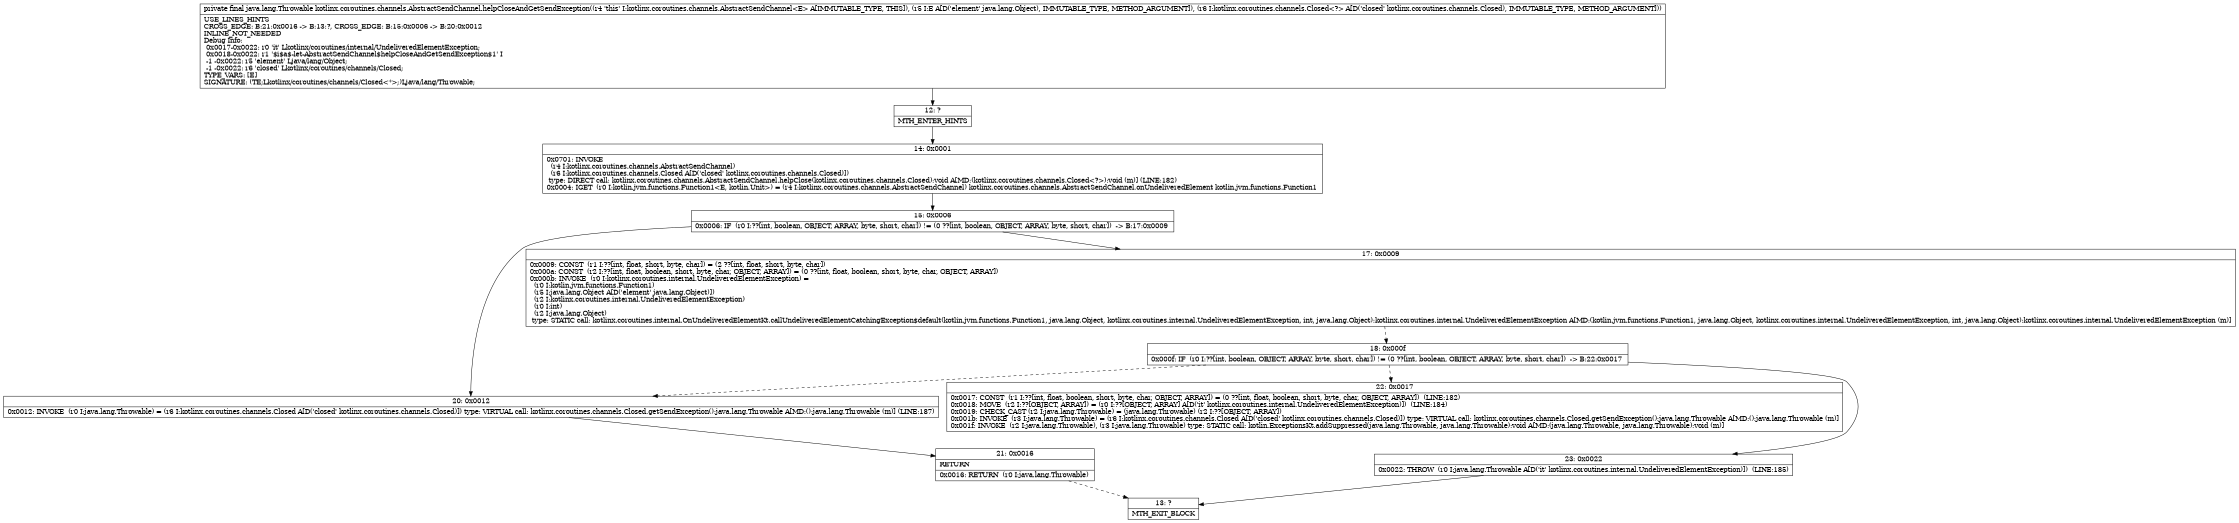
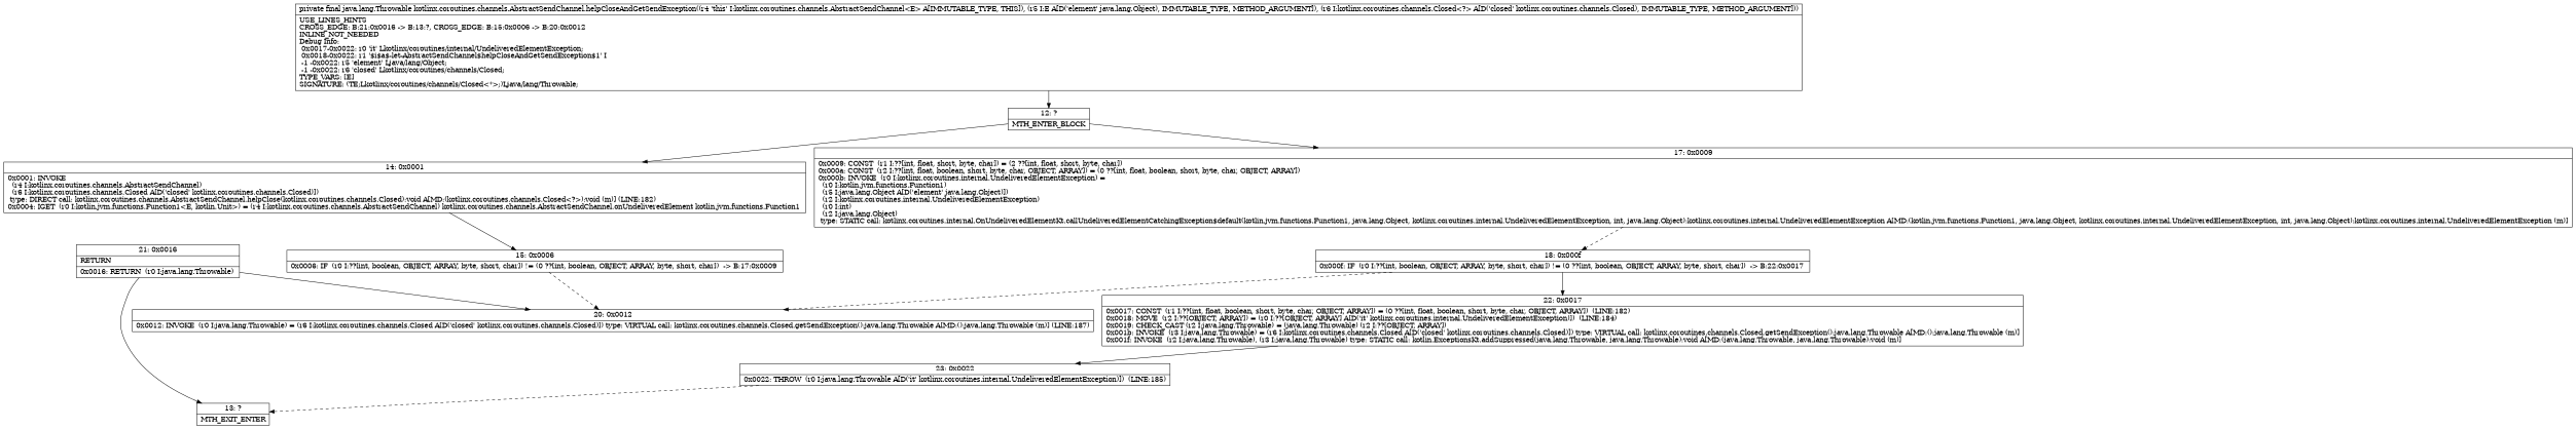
  digraph {
    node [shape=record]
-   n1 [label="{12\:\ ?|MTH_ENTER_HINTS\l}"]
-   n2 [label="{14\:\ 0x0001|0x0701: INVOKE  \l  (r4 I:kotlinx.coroutines.channels.AbstractSendChannel)\l  (r6 I:kotlinx.coroutines.channels.Closed A[D('closed' kotlinx.coroutines.channels.Closed)])\l type: DIRECT call: kotlinx.coroutines.channels.AbstractSendChannel.helpClose(kotlinx.coroutines.channels.Closed):void A[MD:(kotlinx.coroutines.channels.Closed\<?\>):void (m)] (LINE:182)\l0x0004: IGET  (r0 I:kotlin.jvm.functions.Function1\<E, kotlin.Unit\>) = (r4 I:kotlinx.coroutines.channels.AbstractSendChannel) kotlinx.coroutines.channels.AbstractSendChannel.onUndeliveredElement kotlin.jvm.functions.Function1 \l}"]
+   n1 [label="{12\:\ ?|MTH_ENTER_BLOCK\l}"]
+   n2 [label="{14\:\ 0x0001|0x0001: INVOKE  \l  (r4 I:kotlinx.coroutines.channels.AbstractSendChannel)\l  (r6 I:kotlinx.coroutines.channels.Closed A[D('closed' kotlinx.coroutines.channels.Closed)])\l type: DIRECT call: kotlinx.coroutines.channels.AbstractSendChannel.helpClose(kotlinx.coroutines.channels.Closed):void A[MD:(kotlinx.coroutines.channels.Closed\<?\>):void (m)] (LINE:182)\l0x0004: IGET  (r0 I:kotlin.jvm.functions.Function1\<E, kotlin.Unit\>) = (r4 I:kotlinx.coroutines.channels.AbstractSendChannel) kotlinx.coroutines.channels.AbstractSendChannel.onUndeliveredElement kotlin.jvm.functions.Function1 \l}"]
    n3 [label="{15\:\ 0x0006|0x0006: IF  (r0 I:??[int, boolean, OBJECT, ARRAY, byte, short, char]) != (0 ??[int, boolean, OBJECT, ARRAY, byte, short, char])  \-\> B:17:0x0009 \l}"]
    n4 [label="{17\:\ 0x0009|0x0009: CONST  (r1 I:??[int, float, short, byte, char]) = (2 ??[int, float, short, byte, char]) \l0x000a: CONST  (r2 I:??[int, float, boolean, short, byte, char, OBJECT, ARRAY]) = (0 ??[int, float, boolean, short, byte, char, OBJECT, ARRAY]) \l0x000b: INVOKE  (r0 I:kotlinx.coroutines.internal.UndeliveredElementException) = \l  (r0 I:kotlin.jvm.functions.Function1)\l  (r5 I:java.lang.Object A[D('element' java.lang.Object)])\l  (r2 I:kotlinx.coroutines.internal.UndeliveredElementException)\l  (r0 I:int)\l  (r2 I:java.lang.Object)\l type: STATIC call: kotlinx.coroutines.internal.OnUndeliveredElementKt.callUndeliveredElementCatchingException$default(kotlin.jvm.functions.Function1, java.lang.Object, kotlinx.coroutines.internal.UndeliveredElementException, int, java.lang.Object):kotlinx.coroutines.internal.UndeliveredElementException A[MD:(kotlin.jvm.functions.Function1, java.lang.Object, kotlinx.coroutines.internal.UndeliveredElementException, int, java.lang.Object):kotlinx.coroutines.internal.UndeliveredElementException (m)]\l}"]
    n5 [label="{20\:\ 0x0012|0x0012: INVOKE  (r0 I:java.lang.Throwable) = (r6 I:kotlinx.coroutines.channels.Closed A[D('closed' kotlinx.coroutines.channels.Closed)]) type: VIRTUAL call: kotlinx.coroutines.channels.Closed.getSendException():java.lang.Throwable A[MD:():java.lang.Throwable (m)] (LINE:187)\l}"]
    n6 [label="{18\:\ 0x000f|0x000f: IF  (r0 I:??[int, boolean, OBJECT, ARRAY, byte, short, char]) != (0 ??[int, boolean, OBJECT, ARRAY, byte, short, char])  \-\> B:22:0x0017 \l}"]
    n7 [label="{21\:\ 0x0016|RETURN\l|0x0016: RETURN  (r0 I:java.lang.Throwable) \l}"]
    n8 [label="{22\:\ 0x0017|0x0017: CONST  (r1 I:??[int, float, boolean, short, byte, char, OBJECT, ARRAY]) = (0 ??[int, float, boolean, short, byte, char, OBJECT, ARRAY])  (LINE:182)\l0x0018: MOVE  (r2 I:??[OBJECT, ARRAY]) = (r0 I:??[OBJECT, ARRAY] A[D('it' kotlinx.coroutines.internal.UndeliveredElementException)])  (LINE:184)\l0x0019: CHECK_CAST (r2 I:java.lang.Throwable) = (java.lang.Throwable) (r2 I:??[OBJECT, ARRAY]) \l0x001b: INVOKE  (r3 I:java.lang.Throwable) = (r6 I:kotlinx.coroutines.channels.Closed A[D('closed' kotlinx.coroutines.channels.Closed)]) type: VIRTUAL call: kotlinx.coroutines.channels.Closed.getSendException():java.lang.Throwable A[MD:():java.lang.Throwable (m)]\l0x001f: INVOKE  (r2 I:java.lang.Throwable), (r3 I:java.lang.Throwable) type: STATIC call: kotlin.ExceptionsKt.addSuppressed(java.lang.Throwable, java.lang.Throwable):void A[MD:(java.lang.Throwable, java.lang.Throwable):void (m)]\l}"]
    n9 [label="{23\:\ 0x0022|0x0022: THROW  (r0 I:java.lang.Throwable A[D('it' kotlinx.coroutines.internal.UndeliveredElementException)])  (LINE:185)\l}"]
-   n10 [label="{13\:\ ?|MTH_EXIT_BLOCK\l}"]
+   n10 [label="{13\:\ ?|MTH_EXIT_ENTER\l}"]
    n11 [label="{private final java.lang.Throwable kotlinx.coroutines.channels.AbstractSendChannel.helpCloseAndGetSendException((r4 'this' I:kotlinx.coroutines.channels.AbstractSendChannel\<E\> A[IMMUTABLE_TYPE, THIS]), (r5 I:E A[D('element' java.lang.Object), IMMUTABLE_TYPE, METHOD_ARGUMENT]), (r6 I:kotlinx.coroutines.channels.Closed\<?\> A[D('closed' kotlinx.coroutines.channels.Closed), IMMUTABLE_TYPE, METHOD_ARGUMENT]))  | USE_LINES_HINTS\lCROSS_EDGE: B:21:0x0016 \-\> B:13:?, CROSS_EDGE: B:15:0x0006 \-\> B:20:0x0012\lINLINE_NOT_NEEDED\lDebug Info:\l  0x0017\-0x0022: r0 'it' Lkotlinx\/coroutines\/internal\/UndeliveredElementException;\l  0x0018\-0x0022: r1 '$i$a$\-let\-AbstractSendChannel$helpCloseAndGetSendException$1' I\l  \-1 \-0x0022: r5 'element' Ljava\/lang\/Object;\l  \-1 \-0x0022: r6 'closed' Lkotlinx\/coroutines\/channels\/Closed;\lTYPE_VARS: [E]\lSIGNATURE: (TE;Lkotlinx\/coroutines\/channels\/Closed\<*\>;)Ljava\/lang\/Throwable;\l}"]
    n1 -> n2
    n2 -> n3
-   n3 -> n4
-   n3 -> n5 [style=solid]
+   n1 -> n4
+   n3 -> n5 [style=dashed]
    n4 -> n6 [style=dashed]
-   n5 -> n7
+   n7 -> n5
    n6 -> n5 [style=dashed]
-   n6 -> n8 [style=dashed]
-   n7 -> n10 [style=dashed]
-   n6 -> n9
-   n9 -> n10
+   n6 -> n8
+   n7 -> n10
+   n8 -> n9
+   n9 -> n10 [style=dashed]
    n11 -> n1
  }
